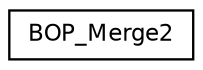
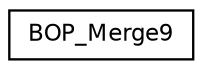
  digraph {
    rankdir=LR
-   n1 [color=black fillcolor=white fontname=Helvetica fontsize=10 height=0.2 label=BOP_Merge2 shape=record style=filled width=0.4]
+   n1 [color=black fillcolor=white fontname=Helvetica fontsize=10 height=0.2 label=BOP_Merge9 shape=record style=filled width=0.4]
  }
